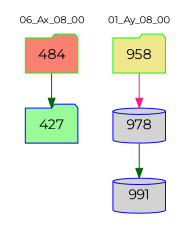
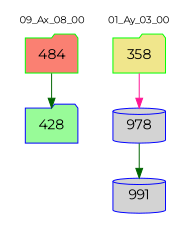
  digraph {
    fontname=Montserrat
    node [color=blue fillcolor=lightgrey fontname=Montserrat shape=folder style=filled]
    edge [color=darkgreen fontname=Montserrat]
    n1 [color=green fillcolor=salmon label=484]
-   n2 [fillcolor=palegreen label=427]
-   n3 [color=green fillcolor=khaki label=958]
+   n2 [fillcolor=palegreen label=428]
+   n3 [color=green fillcolor=khaki label=358]
    n4 [label=978 shape=cylinder]
    n5 [label=991 shape=cylinder]
    subgraph cluster_1 {
      color=white
      fontsize=10
-     label="06_Ax_08_00"
+     label="09_Ax_08_00"
      n1
      n2
    }
    subgraph cluster_2 {
      color=white
      fontsize=10
-     label="01_Ay_08_00"
+     label="01_Ay_03_00"
      n3
      n4
      n5
    }
    n1 -> n2
    n3 -> n4 [color=deeppink]
    n4 -> n5
  }
